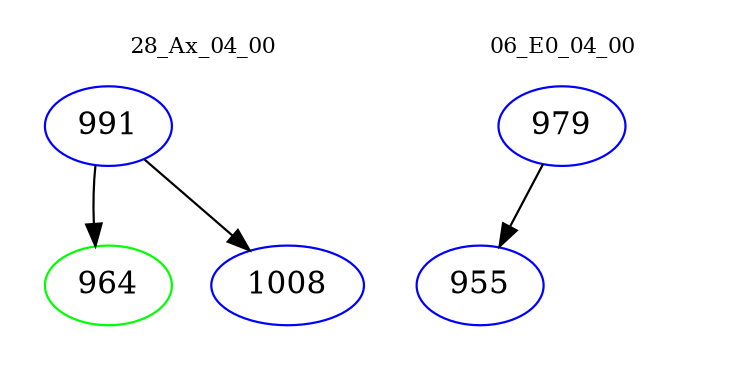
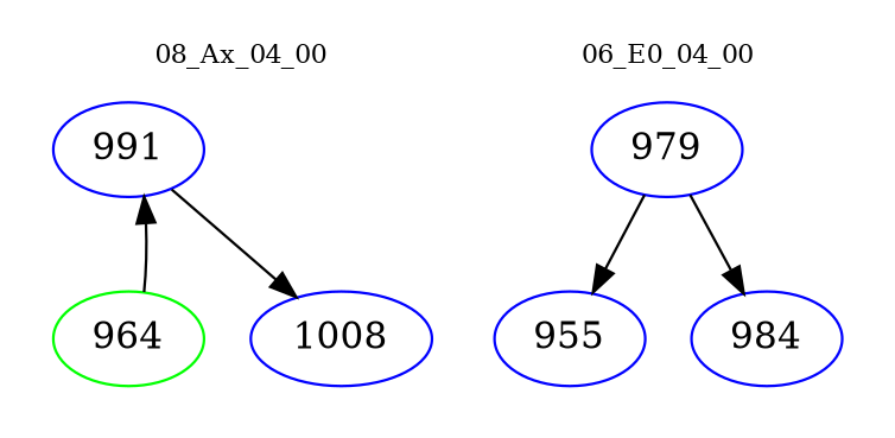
  digraph {
    node [color=blue]
    edge [color=black]
    n1 [label=991]
    n2 [color=green label=964]
    n3 [label=1008]
    n4 [label=979]
    n5 [label=955]
+   n6 [label=984]
    subgraph cluster_1 {
      color=white
      fontsize=10
-     label="28_Ax_04_00"
+     label="08_Ax_04_00"
      n1
      n2
      n3
    }
    subgraph cluster_2 {
      color=white
      fontsize=10
      label="06_E0_04_00"
      n4
      n5
+     n6
    }
-   n1 -> n2
+   n2 -> n1
    n1 -> n3
    n4 -> n5
+   n4 -> n6
  }
